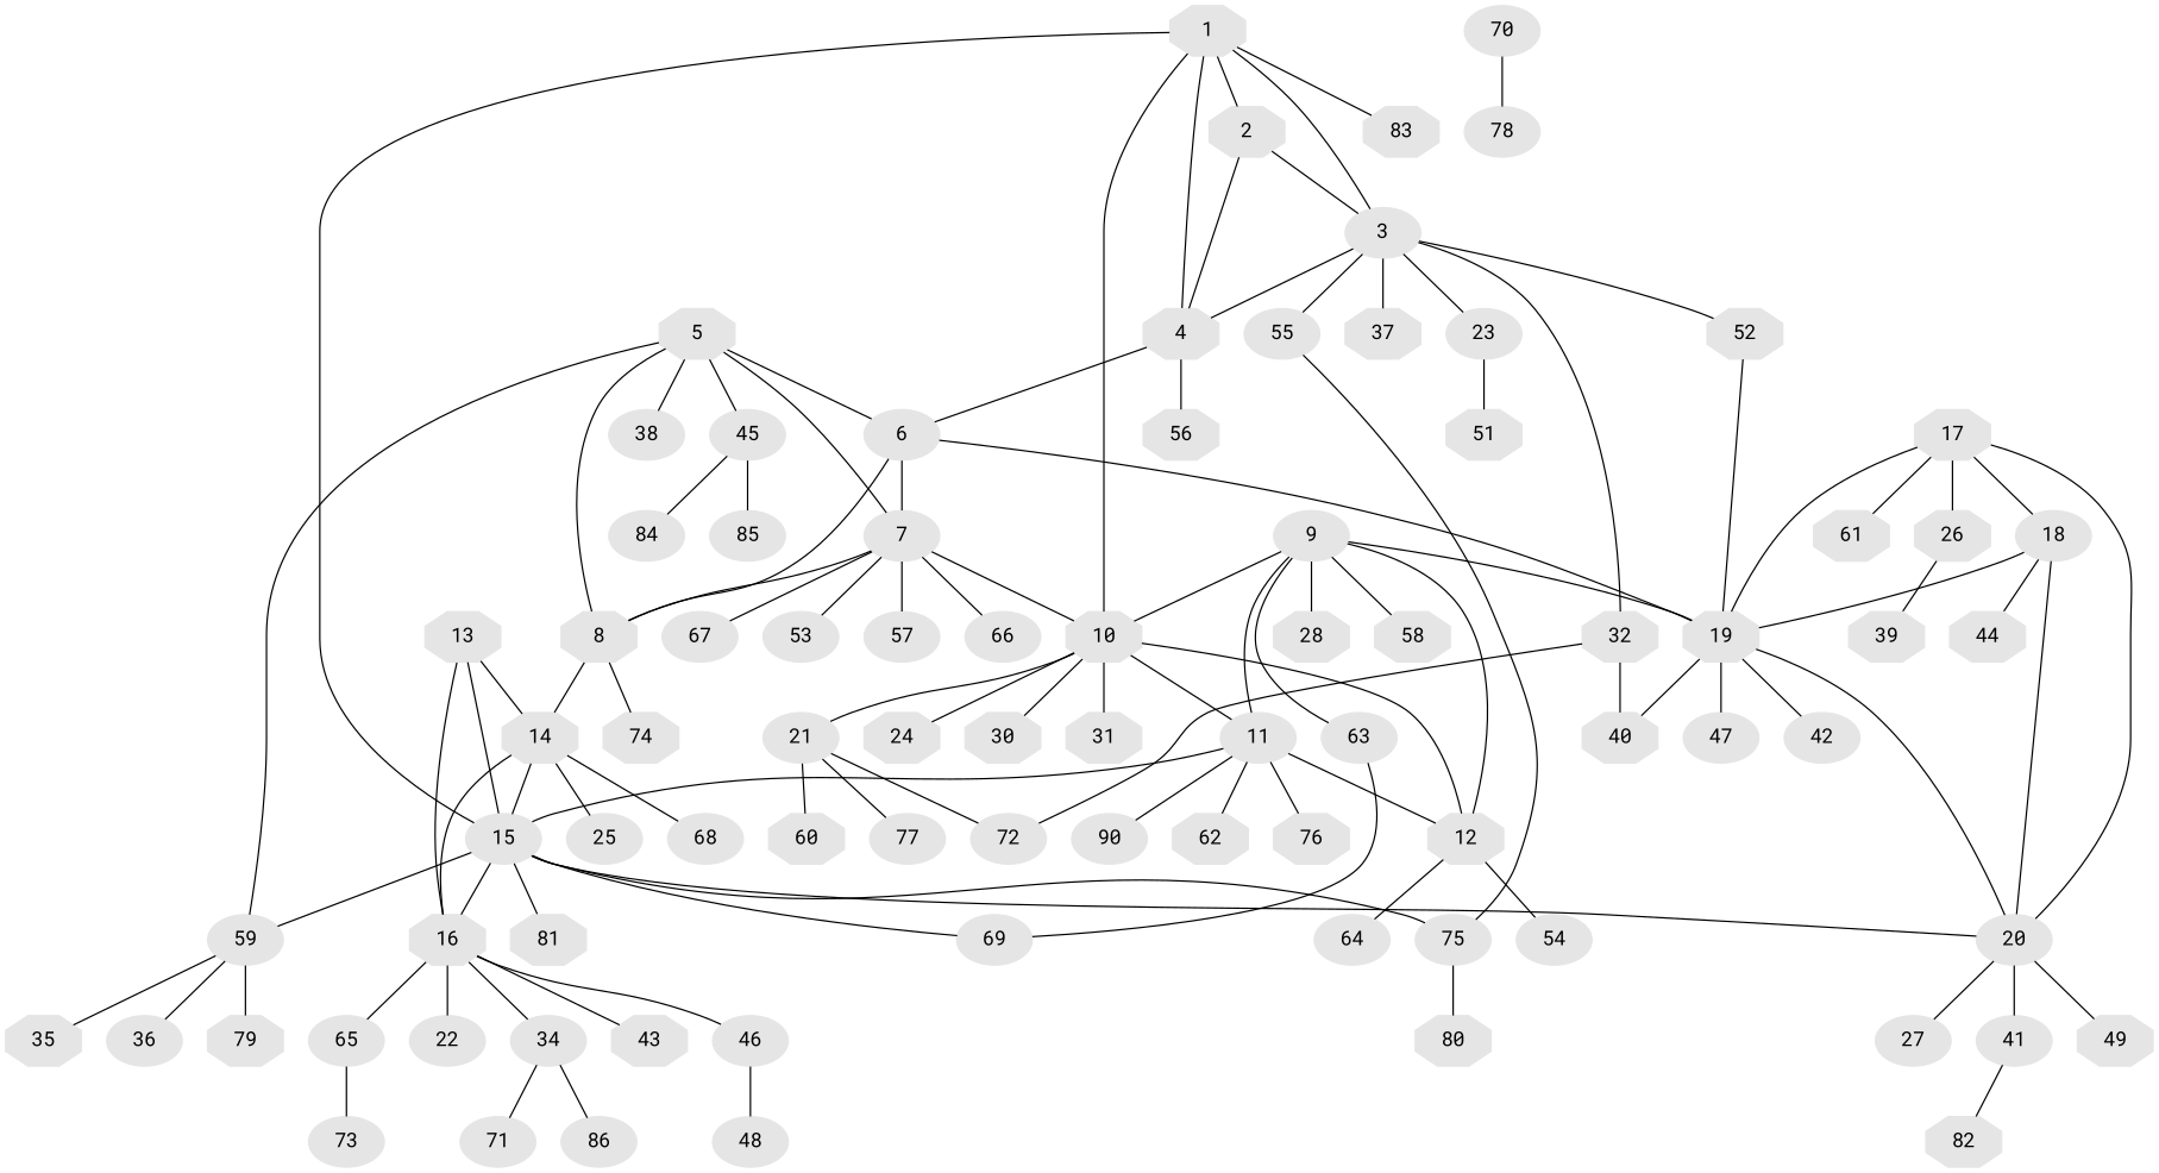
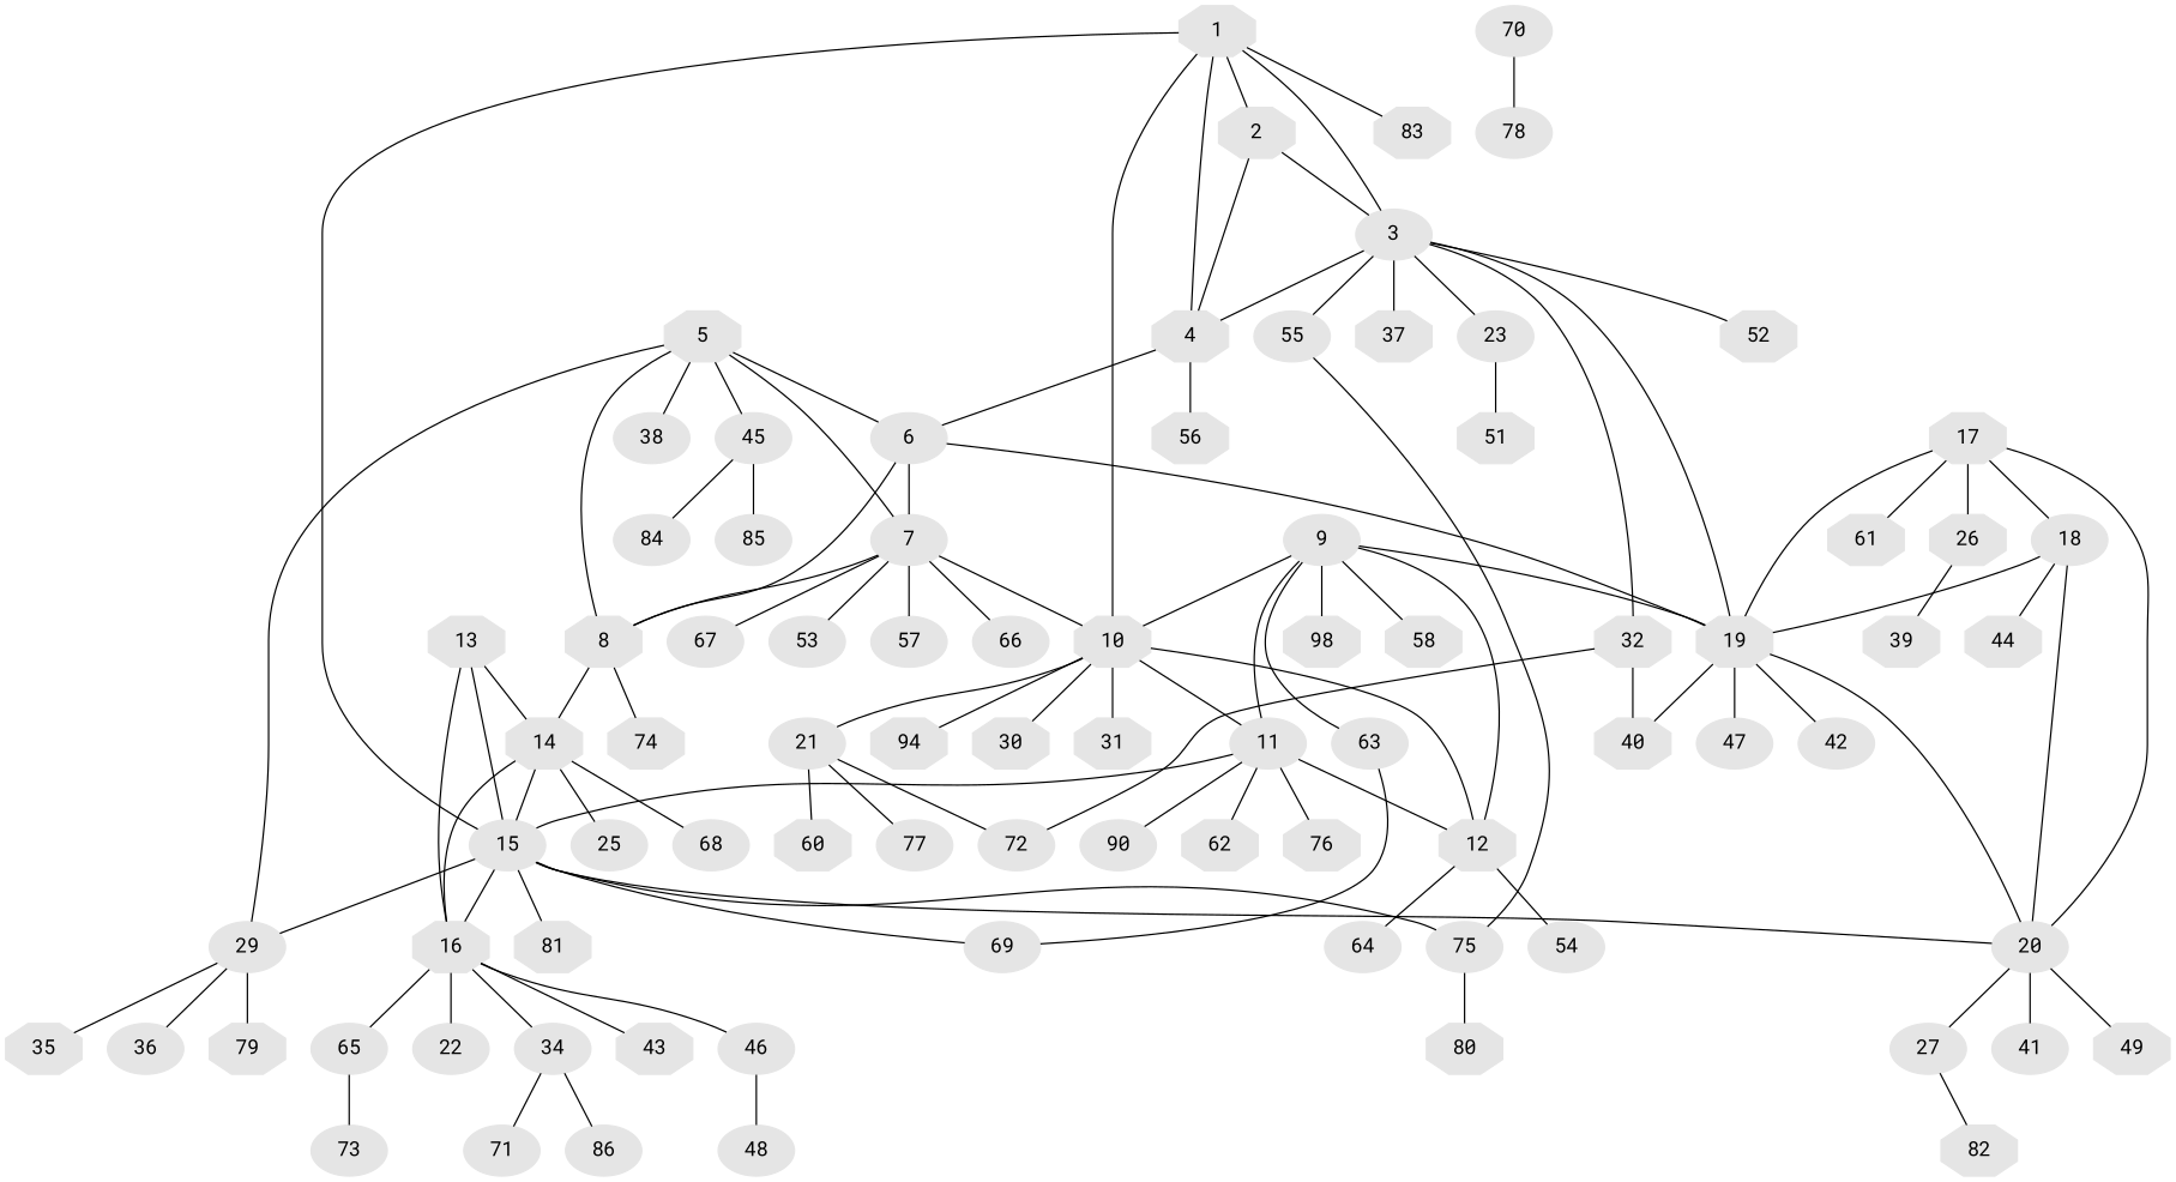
  graph {
    fontname="Roboto Mono"
    node [color=gray90 fontname="Roboto Mono" shape=ellipse style=filled]
    edge [fontname="Roboto Mono"]
    1 [shape=octagon]
    2 [shape=octagon]
    3
    4 [shape=octagon]
    10 [shape=octagon]
    15
    83 [shape=octagon]
    19 [shape=octagon]
    23
    32 [shape=octagon]
    37 [shape=octagon]
    52 [shape=octagon]
    55
    6
    56 [shape=octagon]
    11
    12 [shape=octagon]
    21
-   24 [shape=octagon]
+   24 [shape=octagon label=94]
    30 [shape=octagon]
    31 [shape=octagon]
-   29 [label=59]
+   29
    16 [shape=octagon]
    20
    69
    75
    81 [shape=octagon]
    40 [shape=octagon]
    42
    47
    51 [shape=octagon]
    72
    7
    8 [shape=octagon]
    5 [shape=octagon]
    38
    45
    53
    57
    66
    67
    14 [shape=octagon]
    74 [shape=octagon]
    35 [shape=octagon]
    36
    79 [shape=octagon]
    84
    85
    25
    68
    9
-   28 [shape=octagon]
+   28 [shape=octagon label=98]
    58 [shape=octagon]
    63
    n55 [label=90]
    62 [shape=octagon]
    76 [shape=octagon]
    54
    64
    60 [shape=octagon]
    77
    13 [shape=octagon]
    22
    34
    43 [shape=octagon]
    46
    65
    27
    41
    49 [shape=octagon]
    80 [shape=octagon]
    71
    86
    48
    73
    17 [shape=octagon]
    18
    26 [shape=octagon]
    61 [shape=octagon]
    44 [shape=octagon]
    39 [shape=octagon]
    82 [shape=octagon]
    70
    78
    1 -- 2
    1 -- 3
    1 -- 4
    1 -- 10
    1 -- 15
    1 -- 83
    2 -- 3
    2 -- 4
    3 -- 4
-   52 -- 19
+   3 -- 19
    3 -- 23
    3 -- 32
    3 -- 37
    3 -- 52
    3 -- 55
    4 -- 6
    4 -- 56
    10 -- 11
    10 -- 12
    10 -- 21
    10 -- 24
    10 -- 30
    10 -- 31
    15 -- 29
    15 -- 16
    15 -- 20
    15 -- 69
    15 -- 75
    15 -- 81
    19 -- 20
    19 -- 40
    19 -- 42
    19 -- 47
    23 -- 51
    32 -- 40
    32 -- 72
    55 -- 75
    6 -- 19
    6 -- 7
    6 -- 8
    11 -- 15
    11 -- 12
    11 -- n55
    11 -- 62
    11 -- 76
    12 -- 54
    12 -- 64
    21 -- 72
    21 -- 60
    21 -- 77
    29 -- 35
    29 -- 36
    29 -- 79
    16 -- 22
    16 -- 34
    16 -- 43
    16 -- 46
    16 -- 65
    20 -- 27
    20 -- 41
    20 -- 49
    75 -- 80
    7 -- 10
    7 -- 8
    7 -- 53
    7 -- 57
    7 -- 66
    7 -- 67
    8 -- 14
    8 -- 74
    5 -- 6
    5 -- 29
    5 -- 7
    5 -- 8
    5 -- 38
    5 -- 45
    45 -- 84
    45 -- 85
    14 -- 15
    14 -- 16
    14 -- 25
    14 -- 68
    9 -- 10
    9 -- 19
    9 -- 11
    9 -- 12
    9 -- 28
    9 -- 58
    9 -- 63
    63 -- 69
    13 -- 15
    13 -- 16
    13 -- 14
    34 -- 71
    34 -- 86
    46 -- 48
    65 -- 73
-   41 -- 82
+   27 -- 82
    17 -- 19
    17 -- 20
    17 -- 18
    17 -- 26
    17 -- 61
    18 -- 19
    18 -- 20
    18 -- 44
    26 -- 39
    70 -- 78
  }
